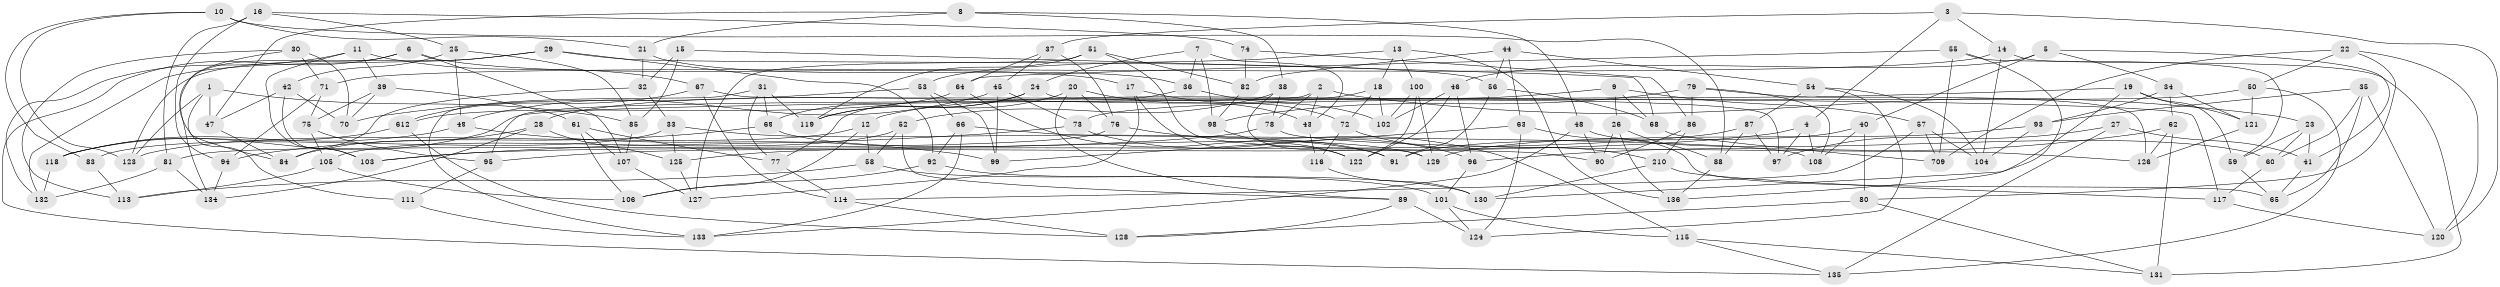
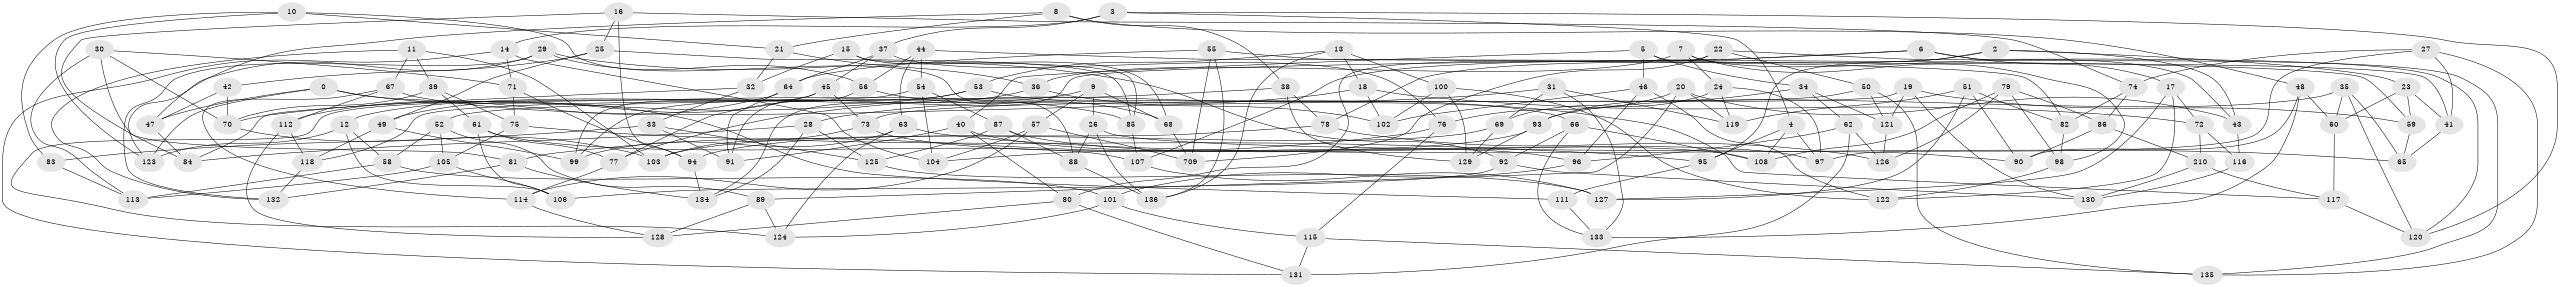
  graph {
    node [color=gray90 style=filled]
-   1
+   1 [label=0]
    47
    85
    111
    123
    84
    107
    133
    2
    23
    43
    78
    95
    41
    59
    60
    116
    103
    126
    3
    4
    14
    37
    120
    97
    108
    71
    104
    131
    76
    45
    64
    5
    34
    40
    46
    121
    62
    93
    80
    91
    65
    122
    102
    96
    6
    17
    134
    135
    72
    127
    7
    24
    36
    98
    119
    69
    77
    8
    21
    38
    48
    32
    52
    129
    90
    9
    12
    26
    57
    68
    58
    106
    88
    136
    n76 [label=709]
    114
    10
    83
    113
    11
    39
    67
    132
    70
    61
    75
    117
-   112 [label=612]
+   112
    101
    13
    18
    53
    100
    28
    99
    66
    94
    15
    33
    16
    25
    74
    81
    42
    49
    82
    86
    n109 [label=210]
    125
    19
    118
    130
    20
    89
    115
    124
    128
    22
    50
    73
    27
    29
    56
    92
    30
    31
    35
    105
    44
    54
    63
    87
    51
    55
    79
    1 -- 47
    1 -- 85
    1 -- 111
    1 -- 123
    47 -- 84
    85 -- 107
    111 -- 133
    107 -- 127
    2 -- 23
    2 -- 43
    2 -- 78
    2 -- 95
    23 -- 41
    23 -- 59
    23 -- 60
    43 -- 116
    78 -- 103
    78 -- 126
    95 -- 111
    41 -- 65
    59 -- 65
    60 -- 117
    116 -- 130
    3 -- 4
    3 -- 14
    3 -- 37
    3 -- 120
    4 -- 95
    4 -- 97
    4 -- 108
    14 -- 71
    14 -- 104
    14 -- 131
    37 -- 76
    37 -- 45
    37 -- 64
    71 -- 75
    71 -- 94
    76 -- 81
    76 -- 115
    45 -- 99
    45 -- 49
    45 -- 73
    64 -- 91
    64 -- 112
    5 -- 41
    5 -- 34
    5 -- 40
    5 -- 46
    34 -- 121
    34 -- 62
    34 -- 93
    40 -- 108
    40 -- 80
    40 -- 91
    46 -- 122
    46 -- 102
    46 -- 96
    121 -- 126
    62 -- 126
    62 -- 131
    62 -- 96
    93 -- 104
    93 -- 129
    80 -- 131
    80 -- 128
    96 -- 101
    6 -- 107
    6 -- 17
    6 -- 134
    6 -- 135
    17 -- 122
    17 -- 72
    17 -- 127
    72 -- 116
    72 -- n109
    7 -- 43
    7 -- 24
    7 -- 36
    7 -- 98
    24 -- 97
    24 -- 119
    24 -- 69
    36 -- 102
    36 -- 77
    98 -- 122
    69 -- 129
    69 -- 94
    77 -- 114
    8 -- 47
    8 -- 21
    8 -- 38
    8 -- 48
    21 -- 36
    21 -- 32
    38 -- 78
    38 -- 52
    38 -- 129
    48 -- 133
    48 -- 60
    48 -- 90
    32 -- 84
    32 -- 33
    52 -- 58
    52 -- 89
    52 -- 105
    9 -- 12
    9 -- 26
    9 -- 57
    9 -- 68
    12 -- 123
    12 -- 58
    12 -- 106
    26 -- 90
    26 -- 88
    26 -- 136
    57 -- 104
    57 -- n76
    57 -- 114
    68 -- n76
    58 -- 113
    58 -- 101
    88 -- 136
    114 -- 128
    10 -- 123
    10 -- 21
    10 -- 88
    10 -- 83
    83 -- 113
    11 -- 103
    11 -- 39
    11 -- 67
    11 -- 132
    39 -- 70
    39 -- 61
    39 -- 75
    67 -- 114
    67 -- 117
    67 -- 112
    61 -- 107
    61 -- 77
    61 -- 106
    75 -- 95
    75 -- 105
    117 -- 120
    112 -- 118
    112 -- 128
    101 -- 115
    101 -- 124
    13 -- 136
    13 -- 18
    13 -- 53
    13 -- 100
    18 -- 102
    18 -- 72
    18 -- 28
    53 -- 70
    53 -- 99
    53 -- 66
    100 -- 122
    100 -- 102
    100 -- 129
    28 -- 84
    28 -- 134
    28 -- 125
    66 -- 133
    66 -- 108
    66 -- 92
    94 -- 134
    15 -- 85
    15 -- 32
    15 -- 68
    33 -- 91
    33 -- 83
    33 -- 125
    16 -- 94
    16 -- 25
    16 -- 74
    16 -- 81
    25 -- 85
    25 -- 42
    25 -- 49
    74 -- 82
    74 -- 86
    81 -- 134
    81 -- 132
    42 -- 47
-   42 -- 103
+   70 -- 103
    42 -- 70
    49 -- 99
    49 -- 118
    82 -- 98
    86 -- 90
    86 -- n109
    n109 -- 117
    n109 -- 130
    125 -- 127
    19 -- 59
    19 -- 121
    19 -- 118
    19 -- 130
    118 -- 132
    20 -- 43
    20 -- 76
    20 -- 119
    20 -- 89
    89 -- 124
    89 -- 128
    115 -- 131
    115 -- 135
    22 -- 120
    22 -- 80
    22 -- n76
    22 -- 50
    50 -- 121
    50 -- 135
    50 -- 73
    73 -- 103
    73 -- 96
    27 -- 41
    27 -- 97
    27 -- 135
+   27 -- 74
    29 -- 123
    29 -- 132
    29 -- 56
    29 -- 92
    56 -- 91
    56 -- 68
    92 -- 106
    92 -- 130
    30 -- 84
    30 -- 71
    30 -- 113
    30 -- 70
    31 -- 133
    31 -- 119
    31 -- 69
    31 -- 77
    35 -- 60
    35 -- 120
    35 -- 93
    35 -- 65
    105 -- 106
    105 -- 113
    44 -- 82
    44 -- 56
    44 -- 54
    44 -- 63
    54 -- 104
    54 -- 124
    54 -- 87
    63 -- 65
    63 -- 99
    63 -- 124
    87 -- 97
    87 -- 88
    87 -- 125
    51 -- 127
    51 -- 119
    51 -- 90
    51 -- 82
    55 -- 59
    55 -- 64
    55 -- 136
    55 -- n76
    79 -- 126
    79 -- 108
    79 -- 98
    79 -- 86
  }
